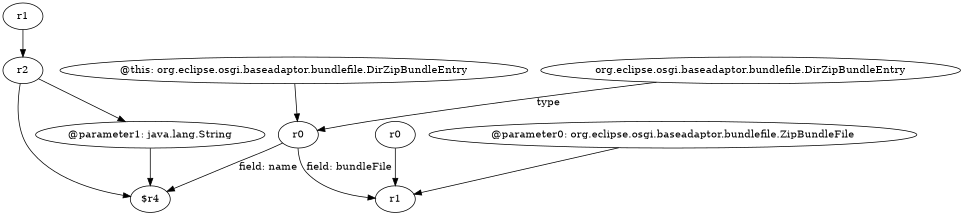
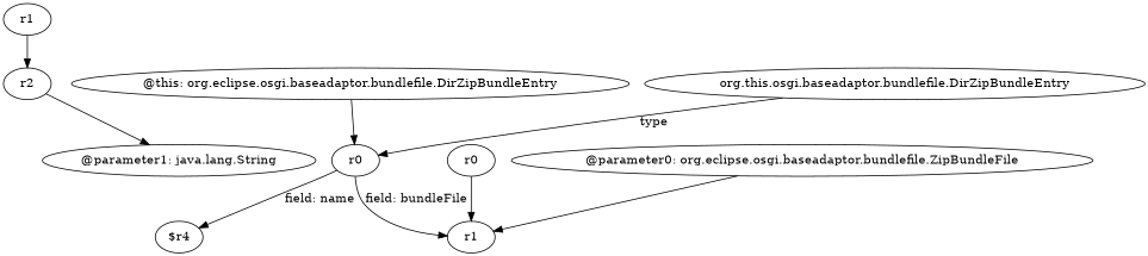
  digraph {
    n1 [label="@this: org.eclipse.osgi.baseadaptor.bundlefile.DirZipBundleEntry"]
    n2 [label=r0]
    n3 [label="$r4"]
    n4 [label=r1]
    n5 [label="@parameter1: java.lang.String"]
    n6 [label=r2]
    n7 [label=r0]
-   n8 [label="org.eclipse.osgi.baseadaptor.bundlefile.DirZipBundleEntry"]
+   n8 [label="org.this.osgi.baseadaptor.bundlefile.DirZipBundleEntry"]
    n9 [label=r1]
    n10 [label="@parameter0: org.eclipse.osgi.baseadaptor.bundlefile.ZipBundleFile"]
    n1 -> n2
    n2 -> n3 [label="field: name"]
    n2 -> n4 [label="field: bundleFile"]
-   n5 -> n3
-   n6 -> n3
    n6 -> n5
    n7 -> n4
    n8 -> n2 [label=type]
    n9 -> n6
    n10 -> n4
  }
